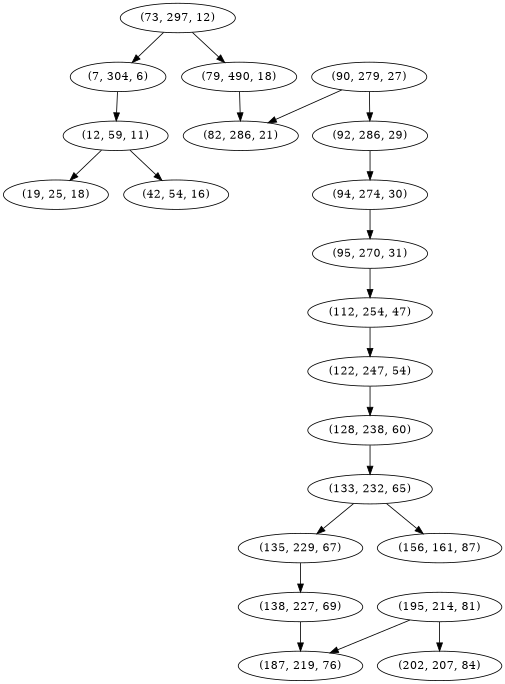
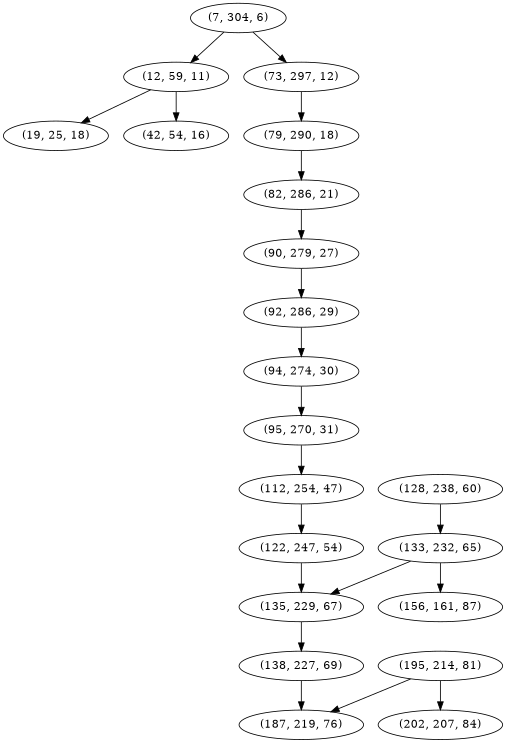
  digraph {
    "(7, 304, 6)"
    "(12, 59, 11)"
    "(73, 297, 12)"
    "(19, 25, 18)"
    "(42, 54, 16)"
-   "(79, 290, 18)" [label="(79, 490, 18)"]
+   "(79, 290, 18)"
    "(82, 286, 21)"
    "(90, 279, 27)"
    n9 [label="(92, 286, 29)"]
    "(94, 274, 30)"
    "(95, 270, 31)"
    "(112, 254, 47)"
    "(122, 247, 54)"
    "(128, 238, 60)"
    "(133, 232, 65)"
    "(135, 229, 67)"
    "(156, 161, 87)"
    "(138, 227, 69)"
    "(187, 219, 76)"
    "(195, 214, 81)"
    "(202, 207, 84)"
    "(7, 304, 6)" -> "(12, 59, 11)"
-   "(73, 297, 12)" -> "(7, 304, 6)"
+   "(7, 304, 6)" -> "(73, 297, 12)"
    "(12, 59, 11)" -> "(19, 25, 18)"
    "(12, 59, 11)" -> "(42, 54, 16)"
    "(73, 297, 12)" -> "(79, 290, 18)"
    "(79, 290, 18)" -> "(82, 286, 21)"
-   "(90, 279, 27)" -> "(82, 286, 21)"
+   "(82, 286, 21)" -> "(90, 279, 27)"
    "(90, 279, 27)" -> n9
    n9 -> "(94, 274, 30)"
    "(94, 274, 30)" -> "(95, 270, 31)"
    "(95, 270, 31)" -> "(112, 254, 47)"
    "(112, 254, 47)" -> "(122, 247, 54)"
-   "(122, 247, 54)" -> "(128, 238, 60)"
+   "(122, 247, 54)" -> "(135, 229, 67)"
    "(128, 238, 60)" -> "(133, 232, 65)"
    "(133, 232, 65)" -> "(135, 229, 67)"
    "(133, 232, 65)" -> "(156, 161, 87)"
    "(135, 229, 67)" -> "(138, 227, 69)"
    "(138, 227, 69)" -> "(187, 219, 76)"
    "(195, 214, 81)" -> "(187, 219, 76)"
    "(195, 214, 81)" -> "(202, 207, 84)"
  }
